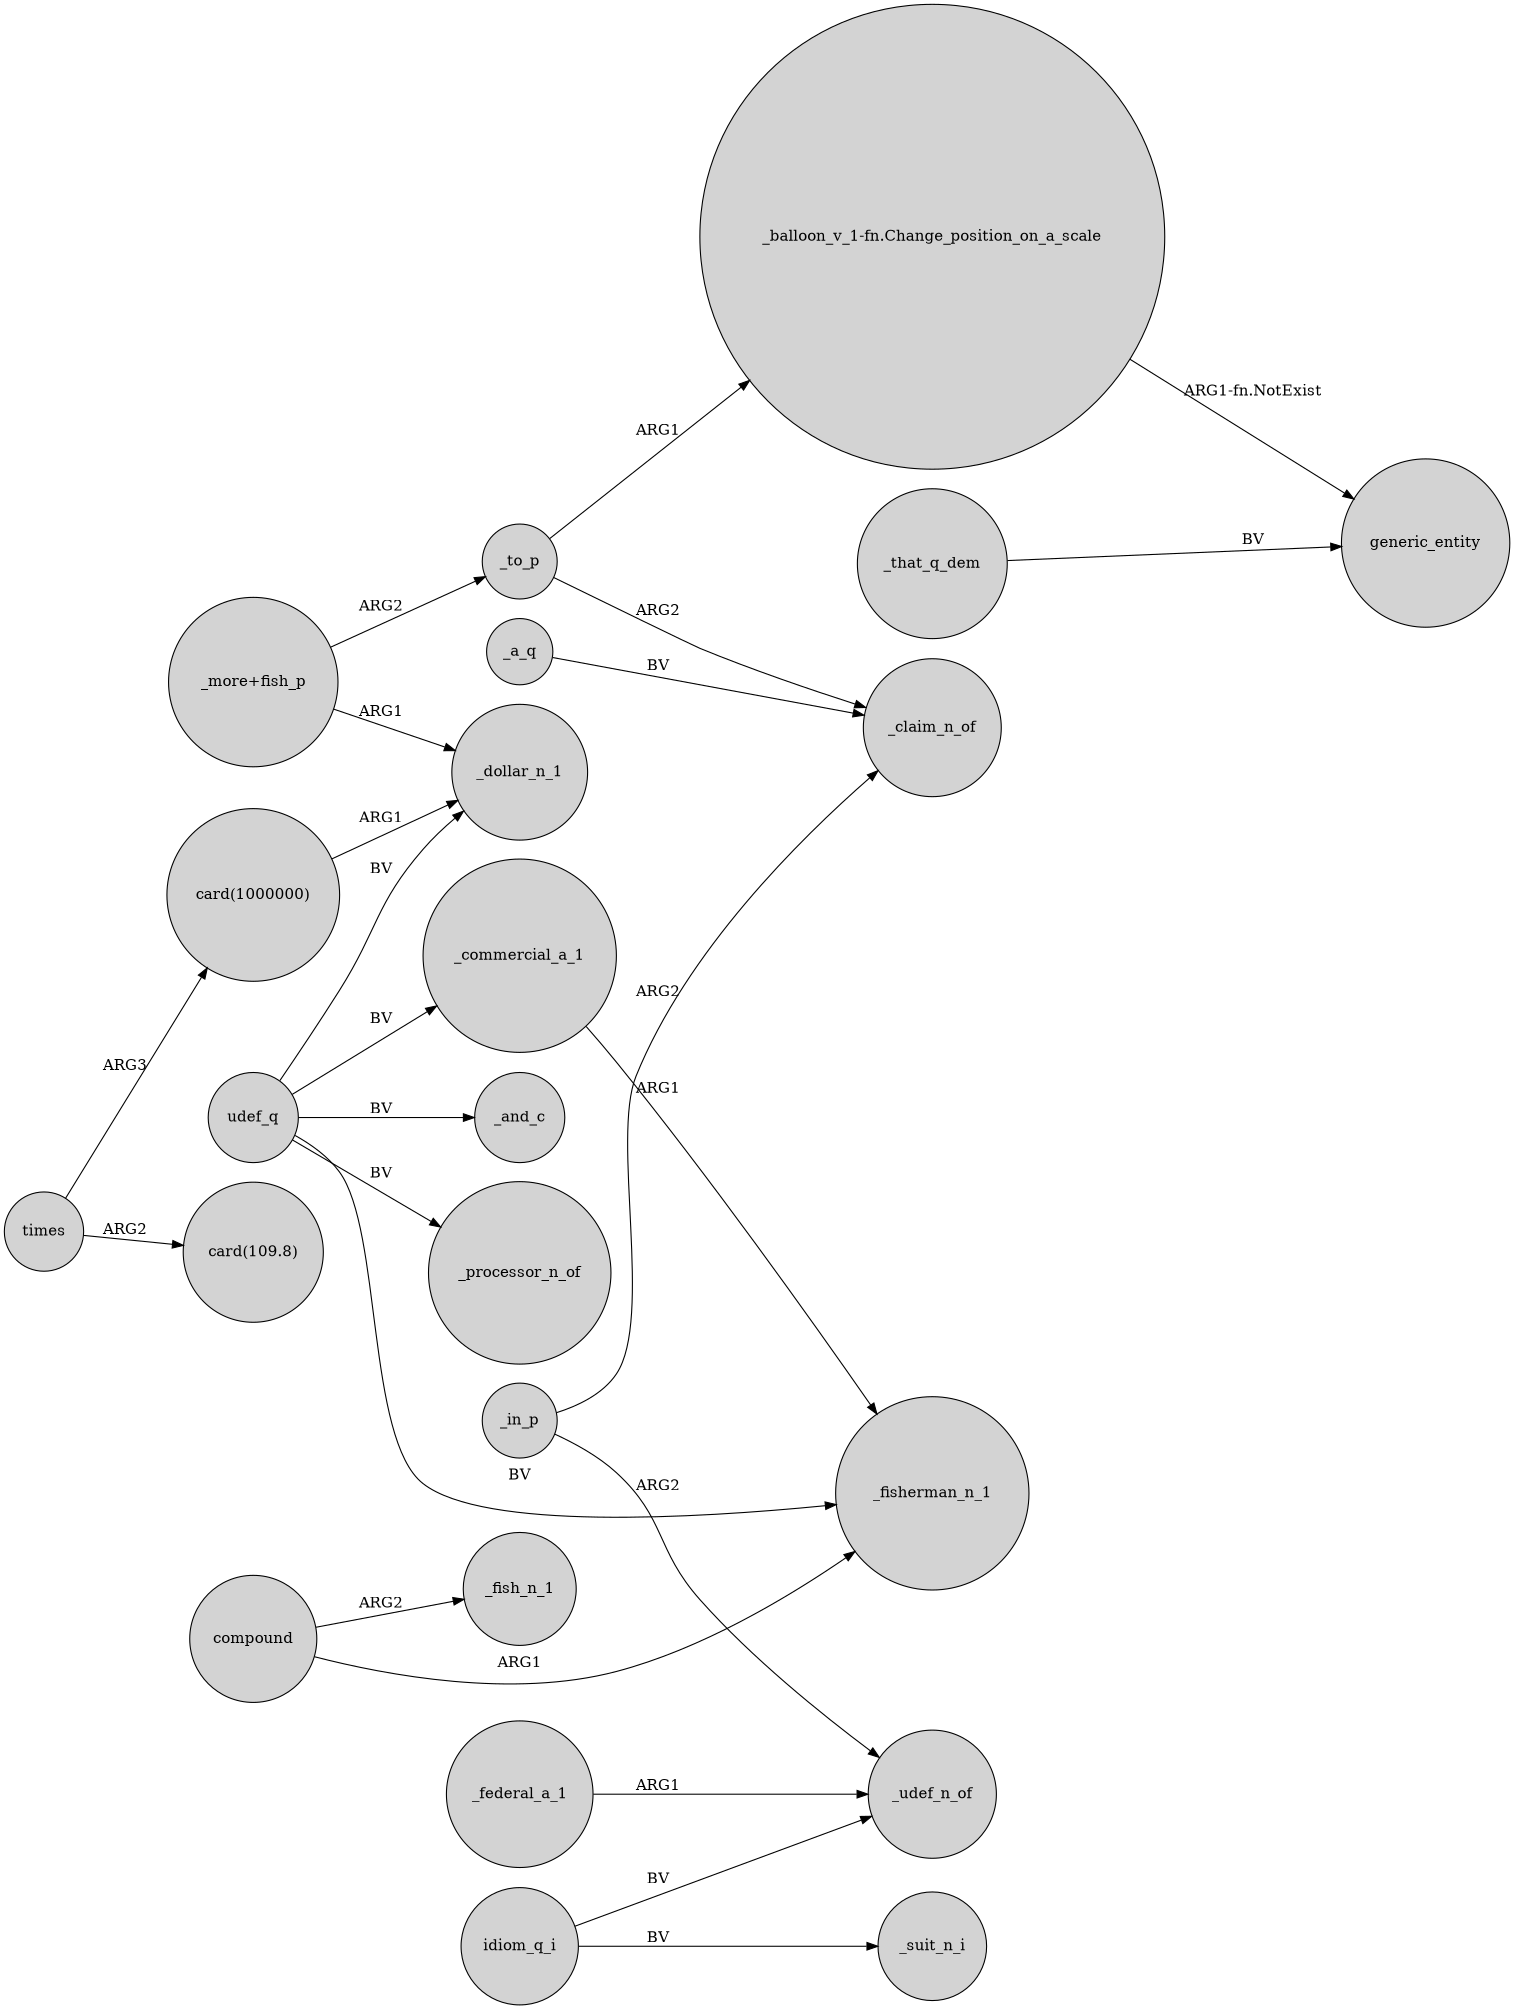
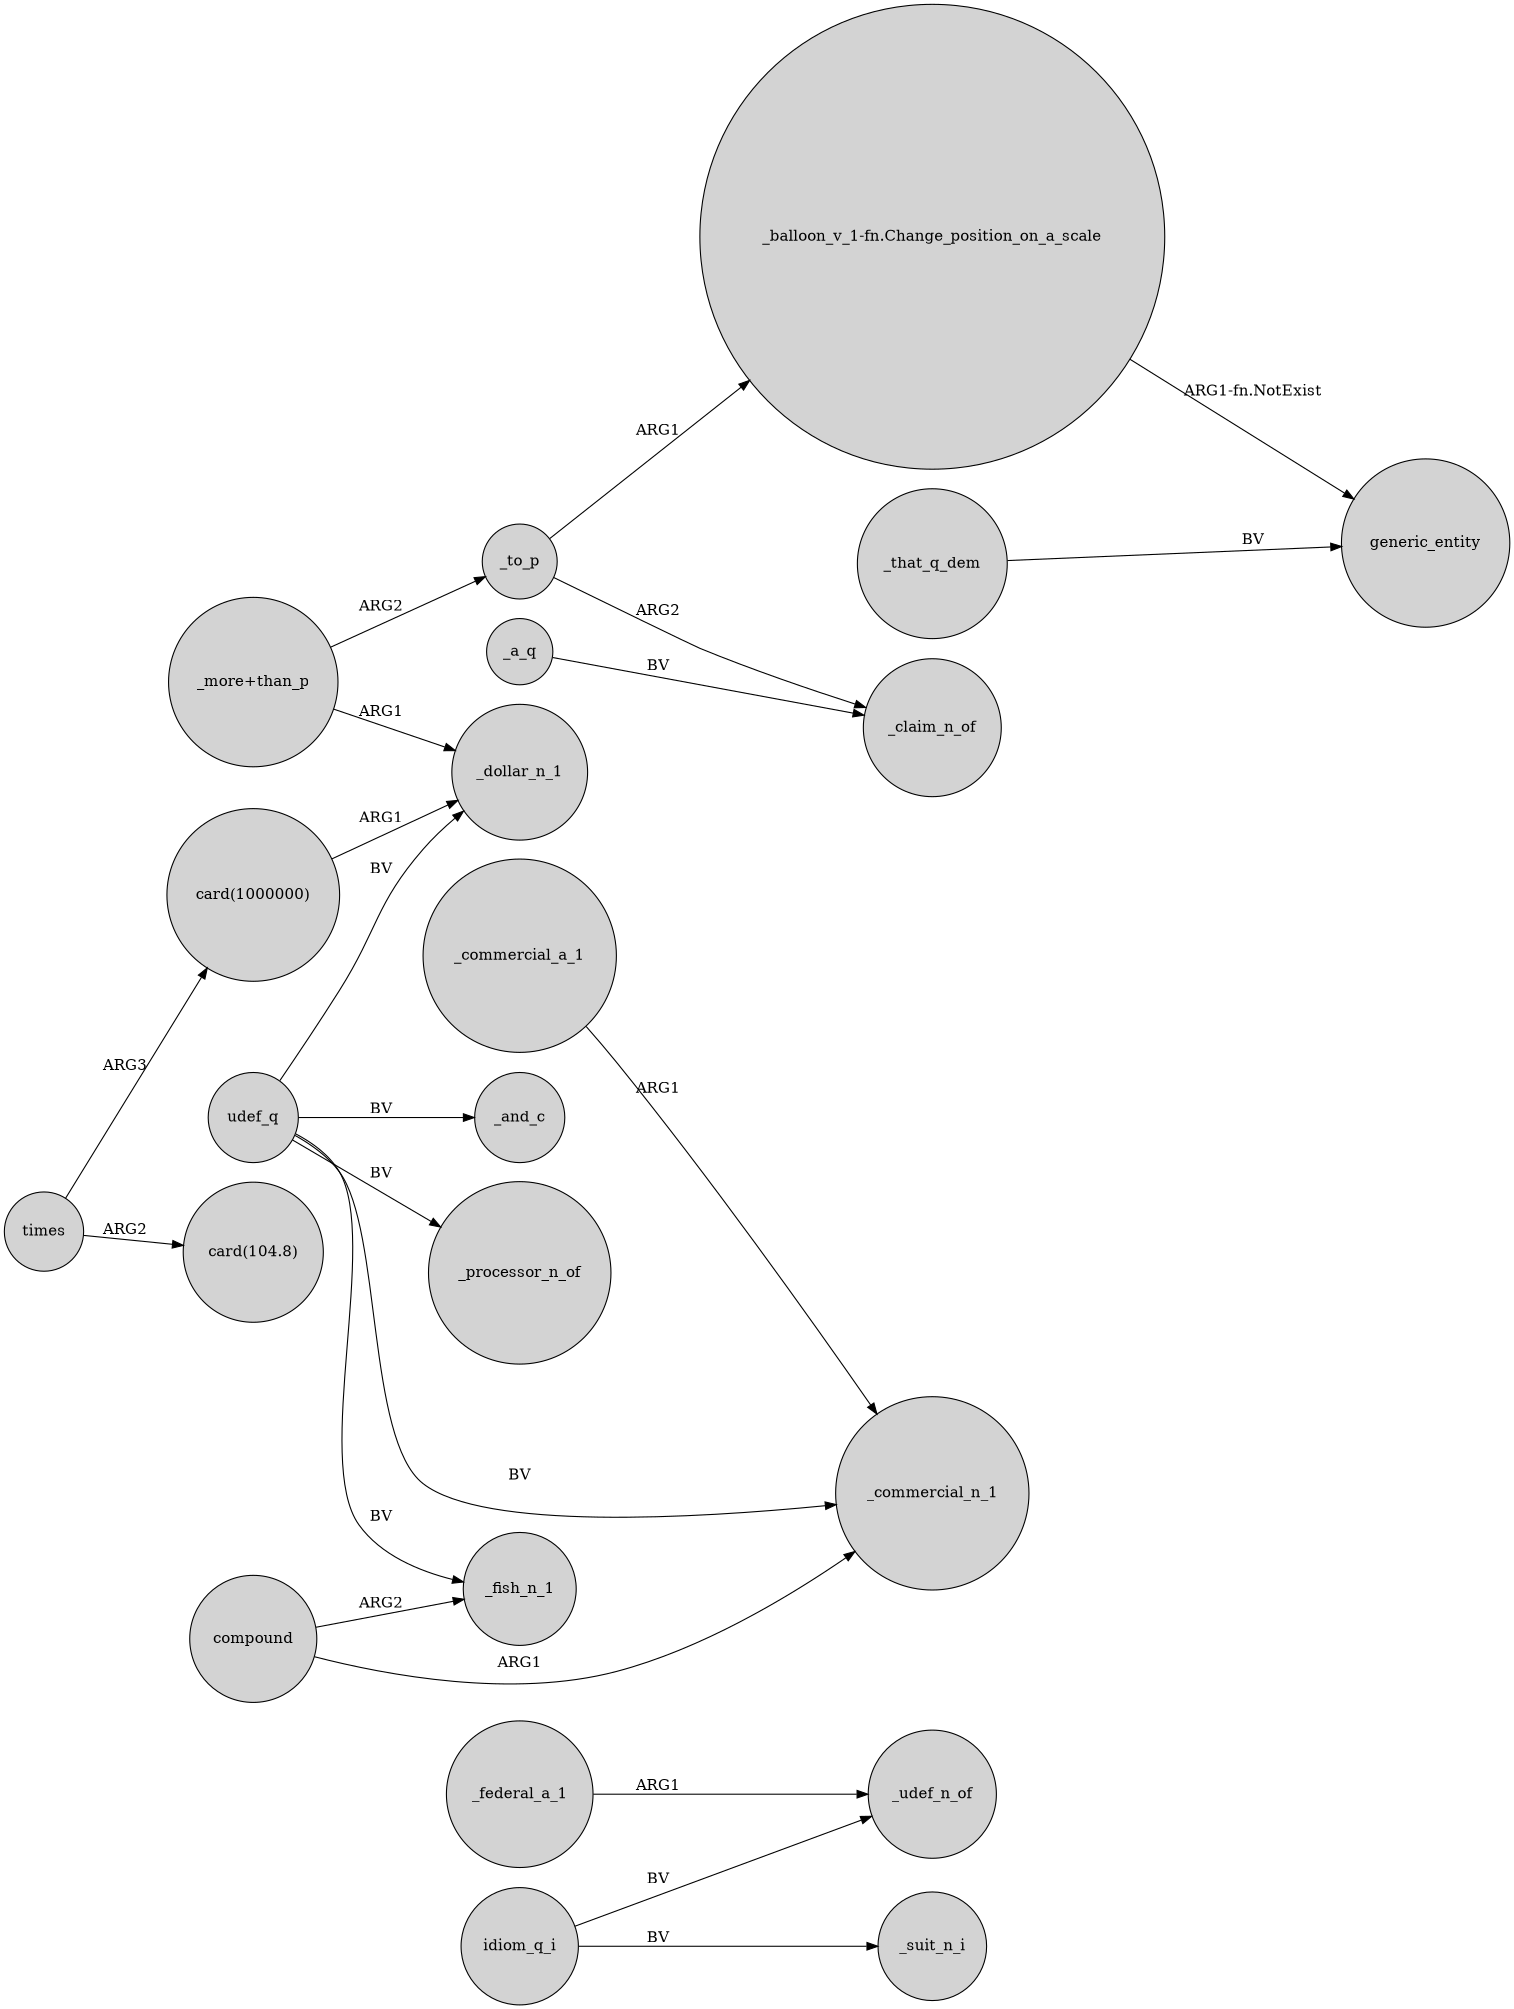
  digraph {
    rankdir=LR
    node [shape=circle style=filled]
    _a_q
    _claim_n_of
    "card(1000000)"
    _dollar_n_1
    times
-   "card(104.8)" [label="card(109.8)"]
+   "card(104.8)"
    _that_q_dem
    generic_entity
    udef_q
    _and_c
    _fish_n_1
    _processor_n_of
-   _fisherman_n_1
+   _fisherman_n_1 [label=_commercial_n_1]
    _to_p
    "_balloon_v_1-fn.Change_position_on_a_scale"
    idiom_q_i
    _suit_n_i
    n18 [label=_udef_n_of]
    compound
-   _in_p
-   "_more+than_p" [label="_more+fish_p"]
+   "_more+than_p"
    _federal_a_1
    _commercial_a_1
    _a_q -> _claim_n_of [label=BV]
    "card(1000000)" -> _dollar_n_1 [label=ARG1]
    times -> "card(1000000)" [label=ARG3]
    times -> "card(104.8)" [label=ARG2]
    _that_q_dem -> generic_entity [label=BV]
    udef_q -> _dollar_n_1 [label=BV]
    udef_q -> _and_c [label=BV]
-   udef_q -> _commercial_a_1 [label=BV]
+   udef_q -> _fish_n_1 [label=BV]
    udef_q -> _processor_n_of [label=BV]
    udef_q -> _fisherman_n_1 [label=BV]
    _to_p -> _claim_n_of [label=ARG2]
    _to_p -> "_balloon_v_1-fn.Change_position_on_a_scale" [label=ARG1]
    "_balloon_v_1-fn.Change_position_on_a_scale" -> generic_entity [label="ARG1-fn.NotExist"]
    idiom_q_i -> _suit_n_i [label=BV]
    idiom_q_i -> n18 [label=BV]
    compound -> _fish_n_1 [label=ARG2]
    compound -> _fisherman_n_1 [label=ARG1]
-   _in_p -> _claim_n_of [label=ARG2]
-   _in_p -> n18 [label=ARG2]
    "_more+than_p" -> _dollar_n_1 [label=ARG1]
    "_more+than_p" -> _to_p [label=ARG2]
    _federal_a_1 -> n18 [label=ARG1]
    _commercial_a_1 -> _fisherman_n_1 [label=ARG1]
  }
